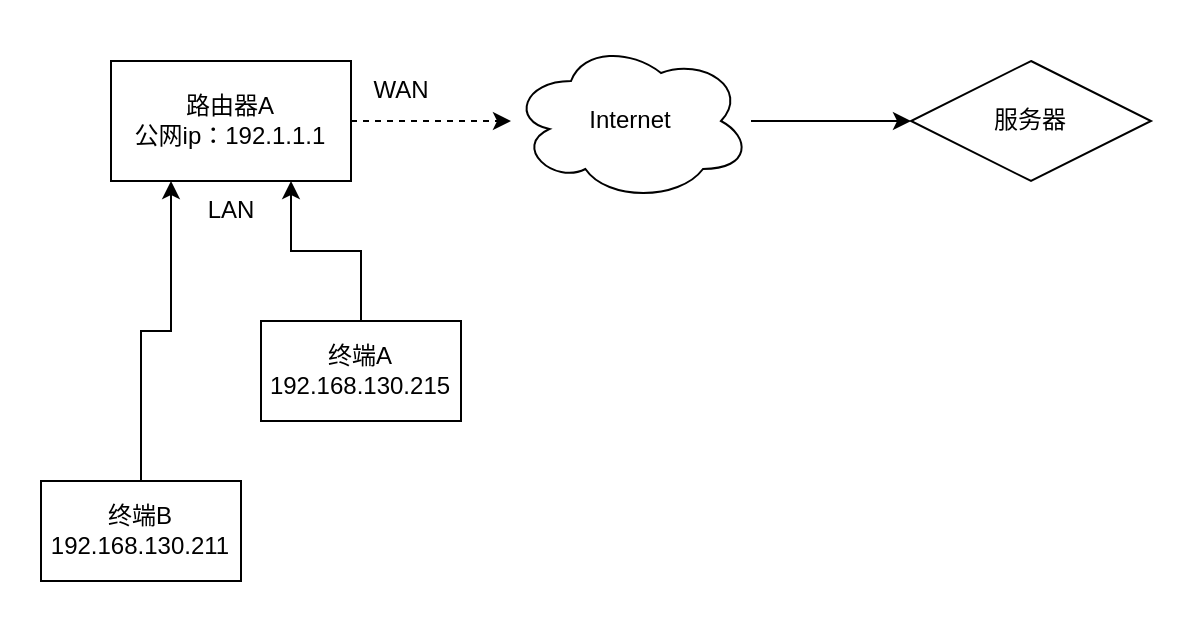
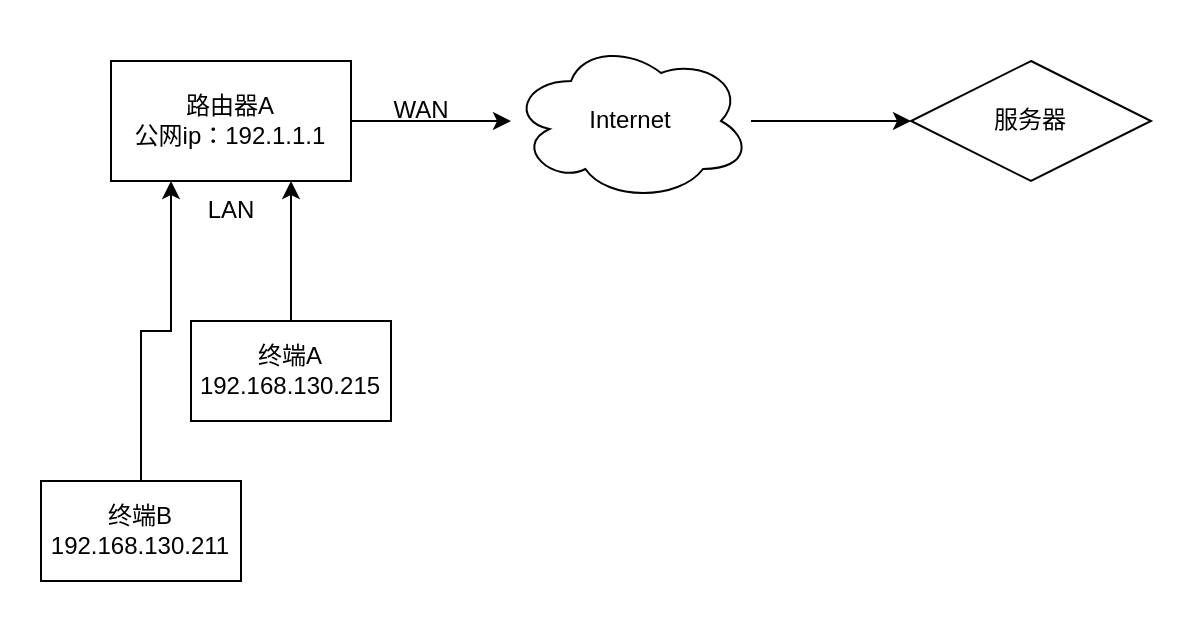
  <mxCell id="0" />
  <mxCell id="1" parent="0" />
- <mxCell id="2" value="" style="edgeStyle=orthogonalEdgeStyle;rounded=0;orthogonalLoop=1;jettySize=auto;html=1;dashed=1;" edge="1" parent="1" source="3" target="11"><mxGeometry relative="1" as="geometry"><mxPoint x="255" y="60" as="targetPoint" /></mxGeometry></mxCell>
+ <mxCell id="2" value="" style="edgeStyle=orthogonalEdgeStyle;rounded=0;orthogonalLoop=1;jettySize=auto;html=1;" edge="1" parent="1" source="3" target="11"><mxGeometry relative="1" as="geometry"><mxPoint x="255" y="60" as="targetPoint" /></mxGeometry></mxCell>
  <mxCell id="3" value="路由器A&lt;br&gt;公网ip：192.1.1.1" style="rounded=0;whiteSpace=wrap;html=1;" vertex="1" parent="1"><mxGeometry x="55" y="30" width="120" height="60" as="geometry" /></mxCell>
  <mxCell id="4" style="edgeStyle=orthogonalEdgeStyle;rounded=0;orthogonalLoop=1;jettySize=auto;html=1;entryX=0.75;entryY=1;entryDx=0;entryDy=0;" edge="1" parent="1" source="5" target="3"><mxGeometry relative="1" as="geometry" /></mxCell>
- <mxCell id="5" value="终端A&lt;br&gt;192.168.130.215" style="rounded=0;whiteSpace=wrap;html=1;" vertex="1" parent="1"><mxGeometry x="130" y="160" width="100" height="50" as="geometry" /></mxCell>
+ <mxCell id="5" value="终端A&lt;br&gt;192.168.130.215" style="rounded=0;whiteSpace=wrap;html=1;" vertex="1" parent="1"><mxGeometry x="95" y="160" width="100" height="50" as="geometry" /></mxCell>
  <mxCell id="6" style="edgeStyle=orthogonalEdgeStyle;rounded=0;orthogonalLoop=1;jettySize=auto;html=1;entryX=0.25;entryY=1;entryDx=0;entryDy=0;" edge="1" parent="1" source="7" target="3"><mxGeometry relative="1" as="geometry" /></mxCell>
  <mxCell id="7" value="终端B&lt;br&gt;192.168.130.211" style="rounded=0;whiteSpace=wrap;html=1;" vertex="1" parent="1"><mxGeometry x="20" y="240" width="100" height="50" as="geometry" /></mxCell>
  <mxCell id="8" value="LAN" style="text;html=1;align=center;verticalAlign=middle;resizable=0;points=[];autosize=1;strokeColor=none;fillColor=none;" vertex="1" parent="1"><mxGeometry x="90" y="90" width="50" height="30" as="geometry" /></mxCell>
- <mxCell id="9" value="WAN&lt;br&gt;" style="text;html=1;align=center;verticalAlign=middle;resizable=0;points=[];autosize=1;strokeColor=none;fillColor=none;" vertex="1" parent="1"><mxGeometry x="175" y="30" width="50" height="30" as="geometry" /></mxCell>
+ <mxCell id="9" value="WAN&lt;br&gt;" style="text;html=1;align=center;verticalAlign=middle;resizable=0;points=[];autosize=1;strokeColor=none;fillColor=none;" vertex="1" parent="1"><mxGeometry x="185" y="40" width="50" height="30" as="geometry" /></mxCell>
  <mxCell id="10" value="" style="edgeStyle=orthogonalEdgeStyle;rounded=0;orthogonalLoop=1;jettySize=auto;html=1;" edge="1" parent="1" source="11" target="12"><mxGeometry relative="1" as="geometry" /></mxCell>
  <mxCell id="11" value="Internet" style="ellipse;shape=cloud;whiteSpace=wrap;html=1;rounded=0;" vertex="1" parent="1"><mxGeometry x="255" y="20" width="120" height="80" as="geometry" /></mxCell>
  <mxCell id="12" value="服务器" style="rhombus;whiteSpace=wrap;html=1;" vertex="1" parent="1"><mxGeometry x="455" y="30" width="120" height="60" as="geometry" /></mxCell>
